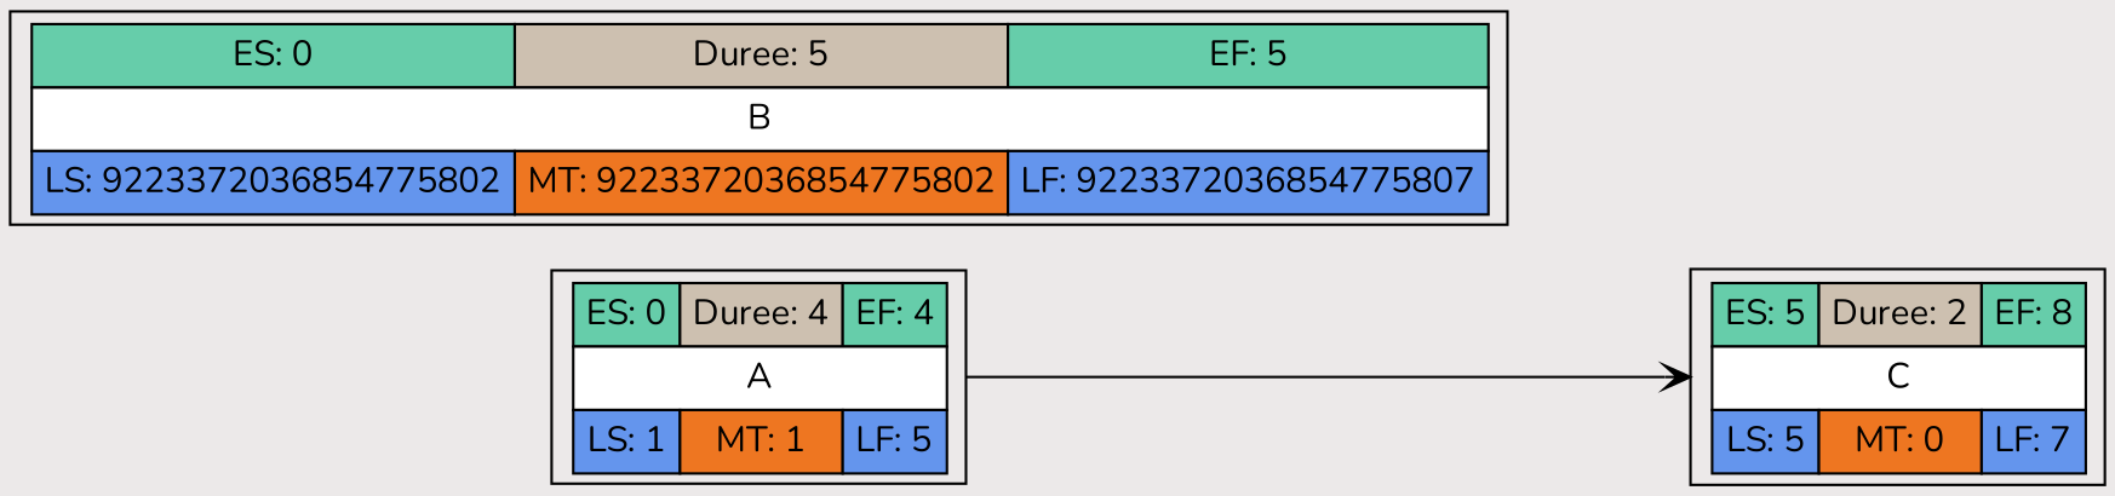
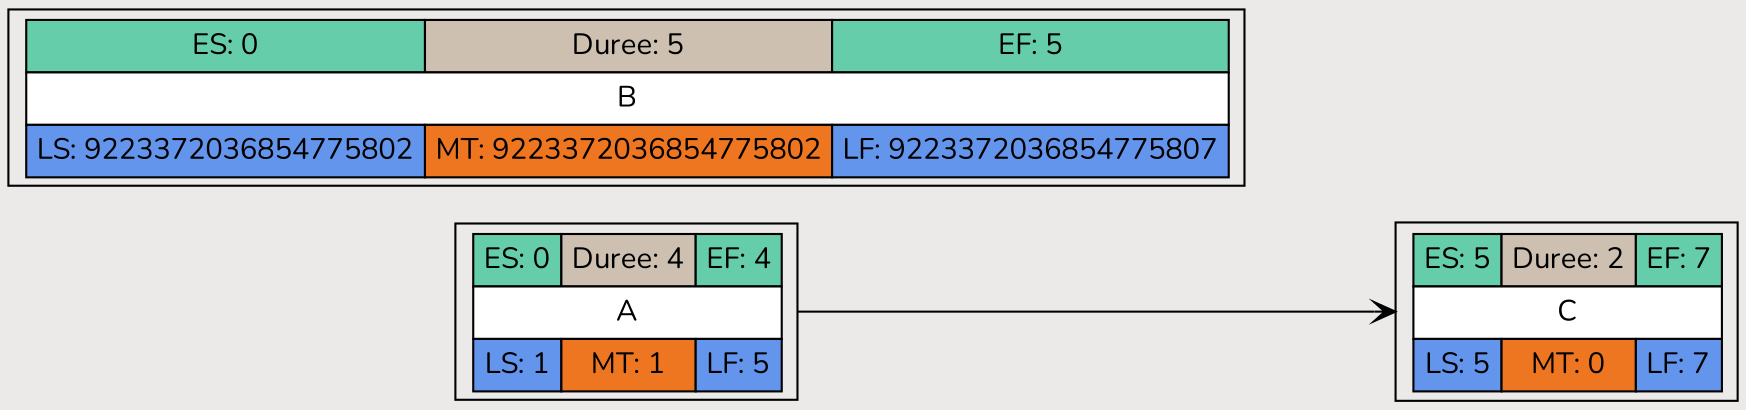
  digraph {
    bgcolor="#ECE9E9"
    rankdir=LR
    ranksep=1
    fontname=Nunito
    node [shape=record fontname=Nunito]
    n1 [label=<<TABLE BORDER='0' CELLBORDER='1' CELLSPACING='0' CELLPADDING='4'>         <TR><TD BGCOLOR= 'aquamarine3'>ES: 0</TD><TD BGCOLOR= 'antiquewhite3'>Duree: 4</TD><TD BGCOLOR= 'aquamarine3'>EF: 4</TD></TR>         <TR><TD BGCOLOR= 'white' COLSPAN='3'>A</TD></TR>         <TR><TD BGCOLOR= 'cornflowerblue'>LS: 1</TD><TD BGCOLOR= 'chocolate2'>MT: 1</TD><TD BGCOLOR= 'cornflowerblue'>LF: 5</TD></TR>                  </TABLE>>]
-   n2 [label=<<TABLE BORDER='0' CELLBORDER='1' CELLSPACING='0' CELLPADDING='4'>         <TR><TD BGCOLOR= 'aquamarine3'>ES: 5</TD><TD BGCOLOR= 'antiquewhite3'>Duree: 2</TD><TD BGCOLOR= 'aquamarine3'>EF: 8</TD></TR>         <TR><TD BGCOLOR= 'white' COLSPAN='3'>C</TD></TR>         <TR><TD BGCOLOR= 'cornflowerblue'>LS: 5</TD><TD BGCOLOR= 'chocolate2'>MT: 0</TD><TD BGCOLOR= 'cornflowerblue'>LF: 7</TD></TR>                  </TABLE>>]
+   n2 [label=<<TABLE BORDER='0' CELLBORDER='1' CELLSPACING='0' CELLPADDING='4'>         <TR><TD BGCOLOR= 'aquamarine3'>ES: 5</TD><TD BGCOLOR= 'antiquewhite3'>Duree: 2</TD><TD BGCOLOR= 'aquamarine3'>EF: 7</TD></TR>         <TR><TD BGCOLOR= 'white' COLSPAN='3'>C</TD></TR>         <TR><TD BGCOLOR= 'cornflowerblue'>LS: 5</TD><TD BGCOLOR= 'chocolate2'>MT: 0</TD><TD BGCOLOR= 'cornflowerblue'>LF: 7</TD></TR>                  </TABLE>>]
    n3 [label=<<TABLE BORDER='0' CELLBORDER='1' CELLSPACING='0' CELLPADDING='4'>         <TR><TD BGCOLOR= 'aquamarine3'>ES: 0</TD><TD BGCOLOR= 'antiquewhite3'>Duree: 5</TD><TD BGCOLOR= 'aquamarine3'>EF: 5</TD></TR>         <TR><TD BGCOLOR= 'white' COLSPAN='3'>B</TD></TR>         <TR><TD BGCOLOR= 'cornflowerblue'>LS: 9223372036854775802</TD><TD BGCOLOR= 'chocolate2'>MT: 9223372036854775802</TD><TD BGCOLOR= 'cornflowerblue'>LF: 9223372036854775807</TD></TR>                  </TABLE>>]
    n1 -> n2 [arrowhead=vee fontname=Nunito]
  }
